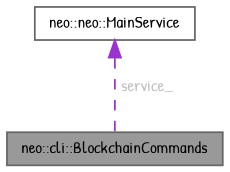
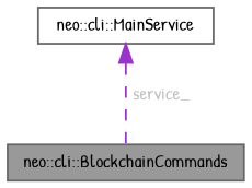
  digraph {
    fontname="Patrick Hand"
    node [color=gray40 fontname="Patrick Hand" fontsize=10 shape=box style=filled]
    n1 [fillcolor=grey60 fontcolor=black height=0.2 label="neo::cli::BlockchainCommands" width=0.4]
-   n2 [fillcolor=white height=0.2 label="neo::neo::MainService" width=0.4]
+   n2 [fillcolor=white height=0.2 label="neo::cli::MainService" width=0.4]
    n2 -> n1 [color=darkorchid3 dir=back fontcolor=grey fontname="Patrick Hand" fontsize=10 label=<<TABLE CELLBORDER="0" BORDER="0"><TR><TD VALIGN="top" ALIGN="LEFT" CELLPADDING="1" CELLSPACING="0">service_</TD></TR> </TABLE>> labelfontname=Helvetica labelfontsize=10 style=dashed]
  }
